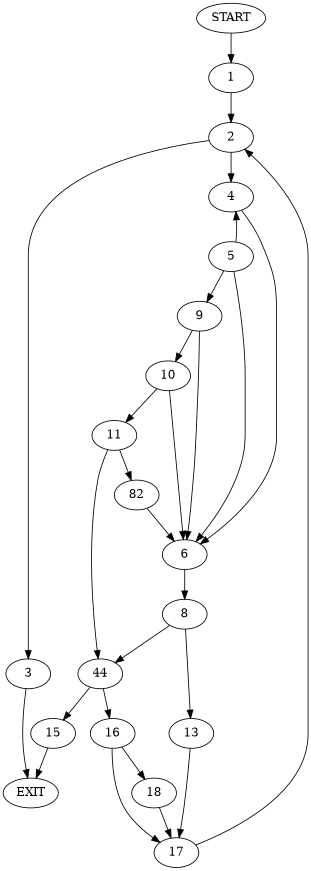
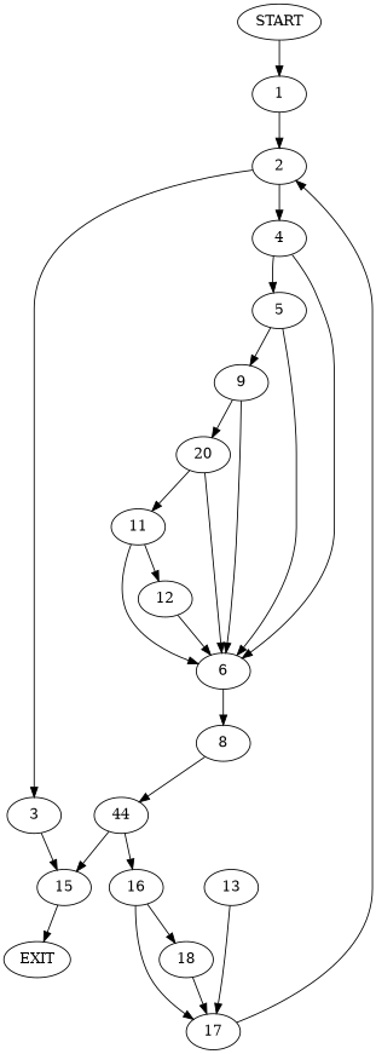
  digraph {
    n1 [label=START]
    1
    2
    n4 [label=EXIT]
    3
    4
    5
    6
    9
    8
-   10
+   10 [label=20]
    13
    n13 [label=44]
    17
    15
    16
    11
-   12 [label=82]
+   12
    18
    n1 -> 1
    1 -> 2
    2 -> 3
    2 -> 4
-   3 -> n4
-   5 -> 4
+   3 -> 15
+   4 -> 5
    4 -> 6
    5 -> 6
    5 -> 9
    6 -> 8
    9 -> 6
    9 -> 10
-   8 -> 13
    8 -> n13
    10 -> 6
    10 -> 11
    13 -> 17
    n13 -> 15
    n13 -> 16
    17 -> 2
    15 -> n4
    16 -> 17
    16 -> 18
-   11 -> n13
+   11 -> 6
    11 -> 12
    12 -> 6
    18 -> 17
  }
